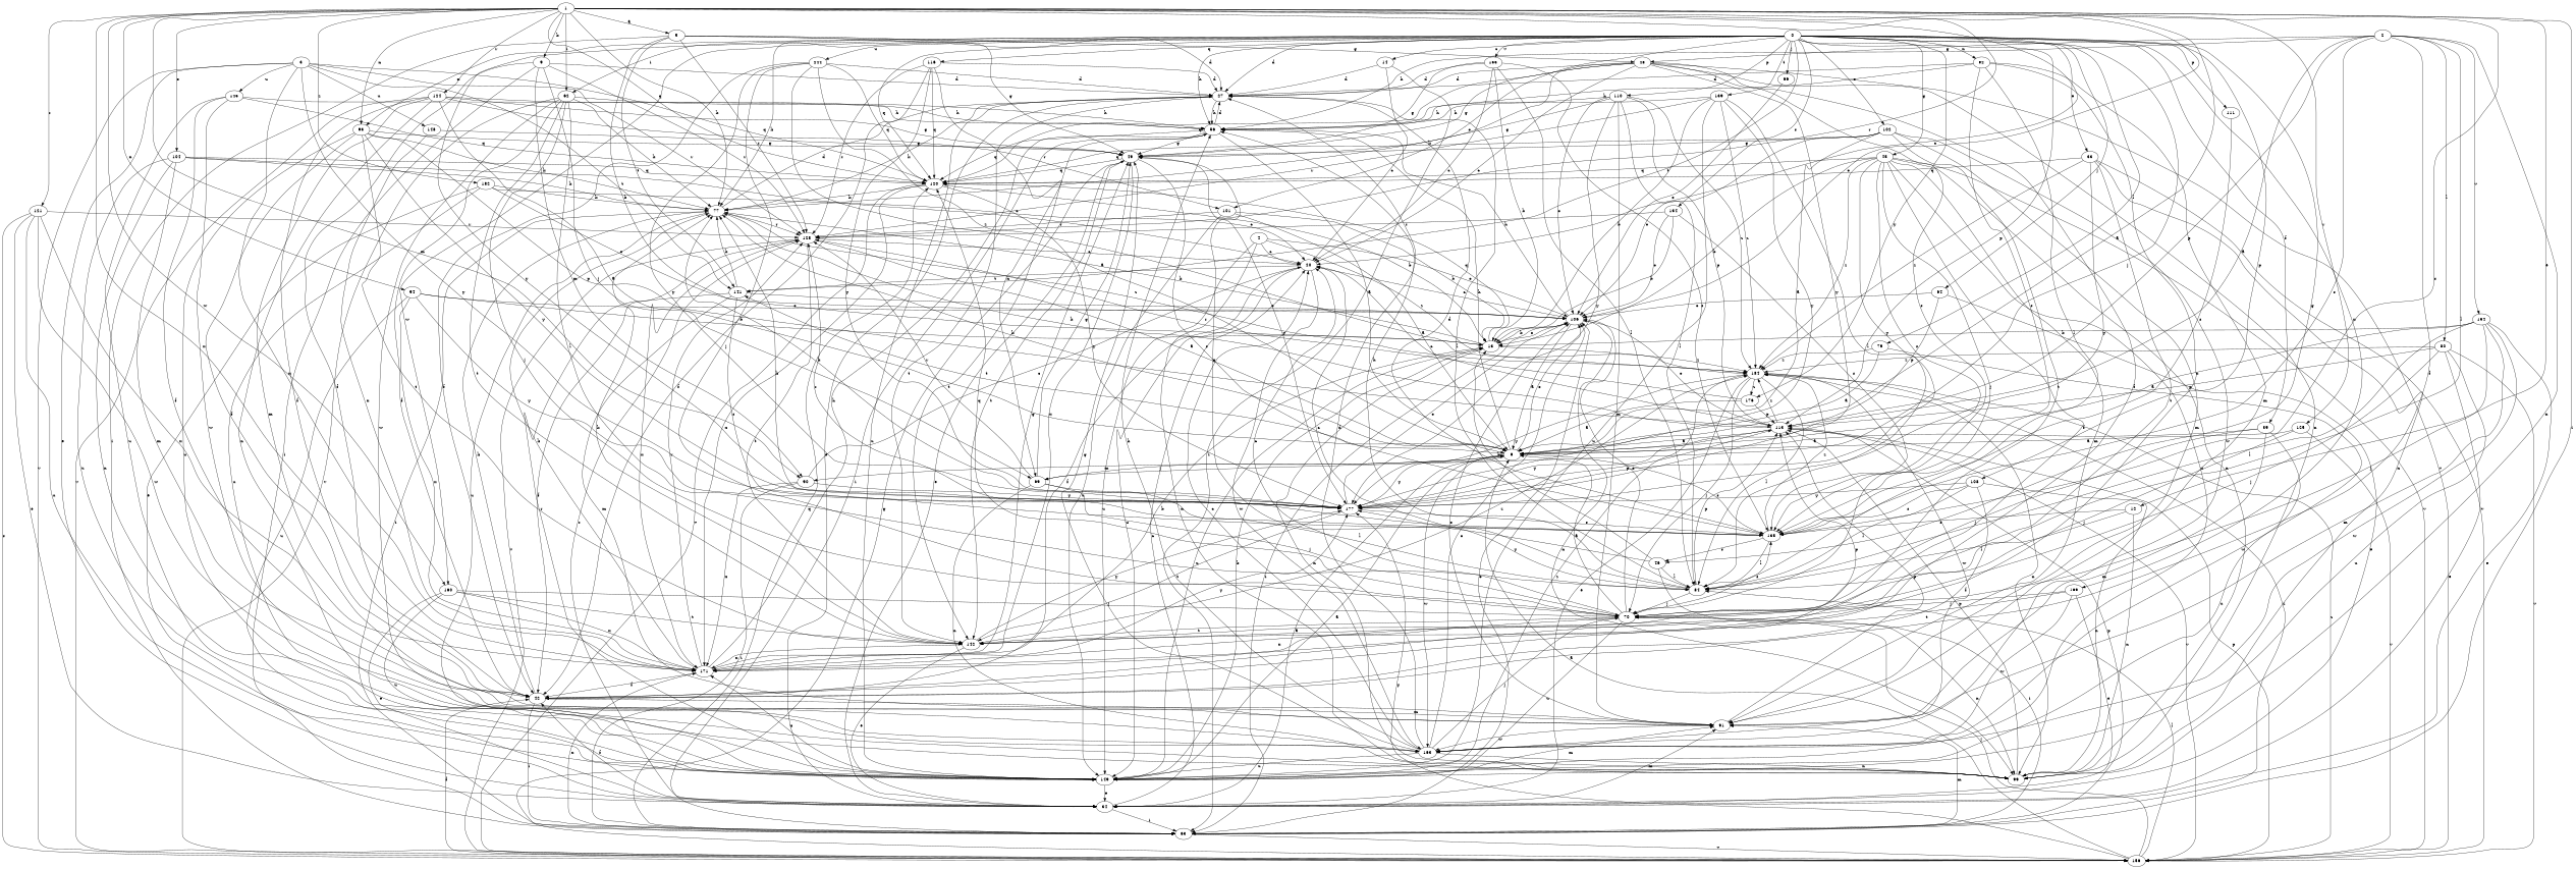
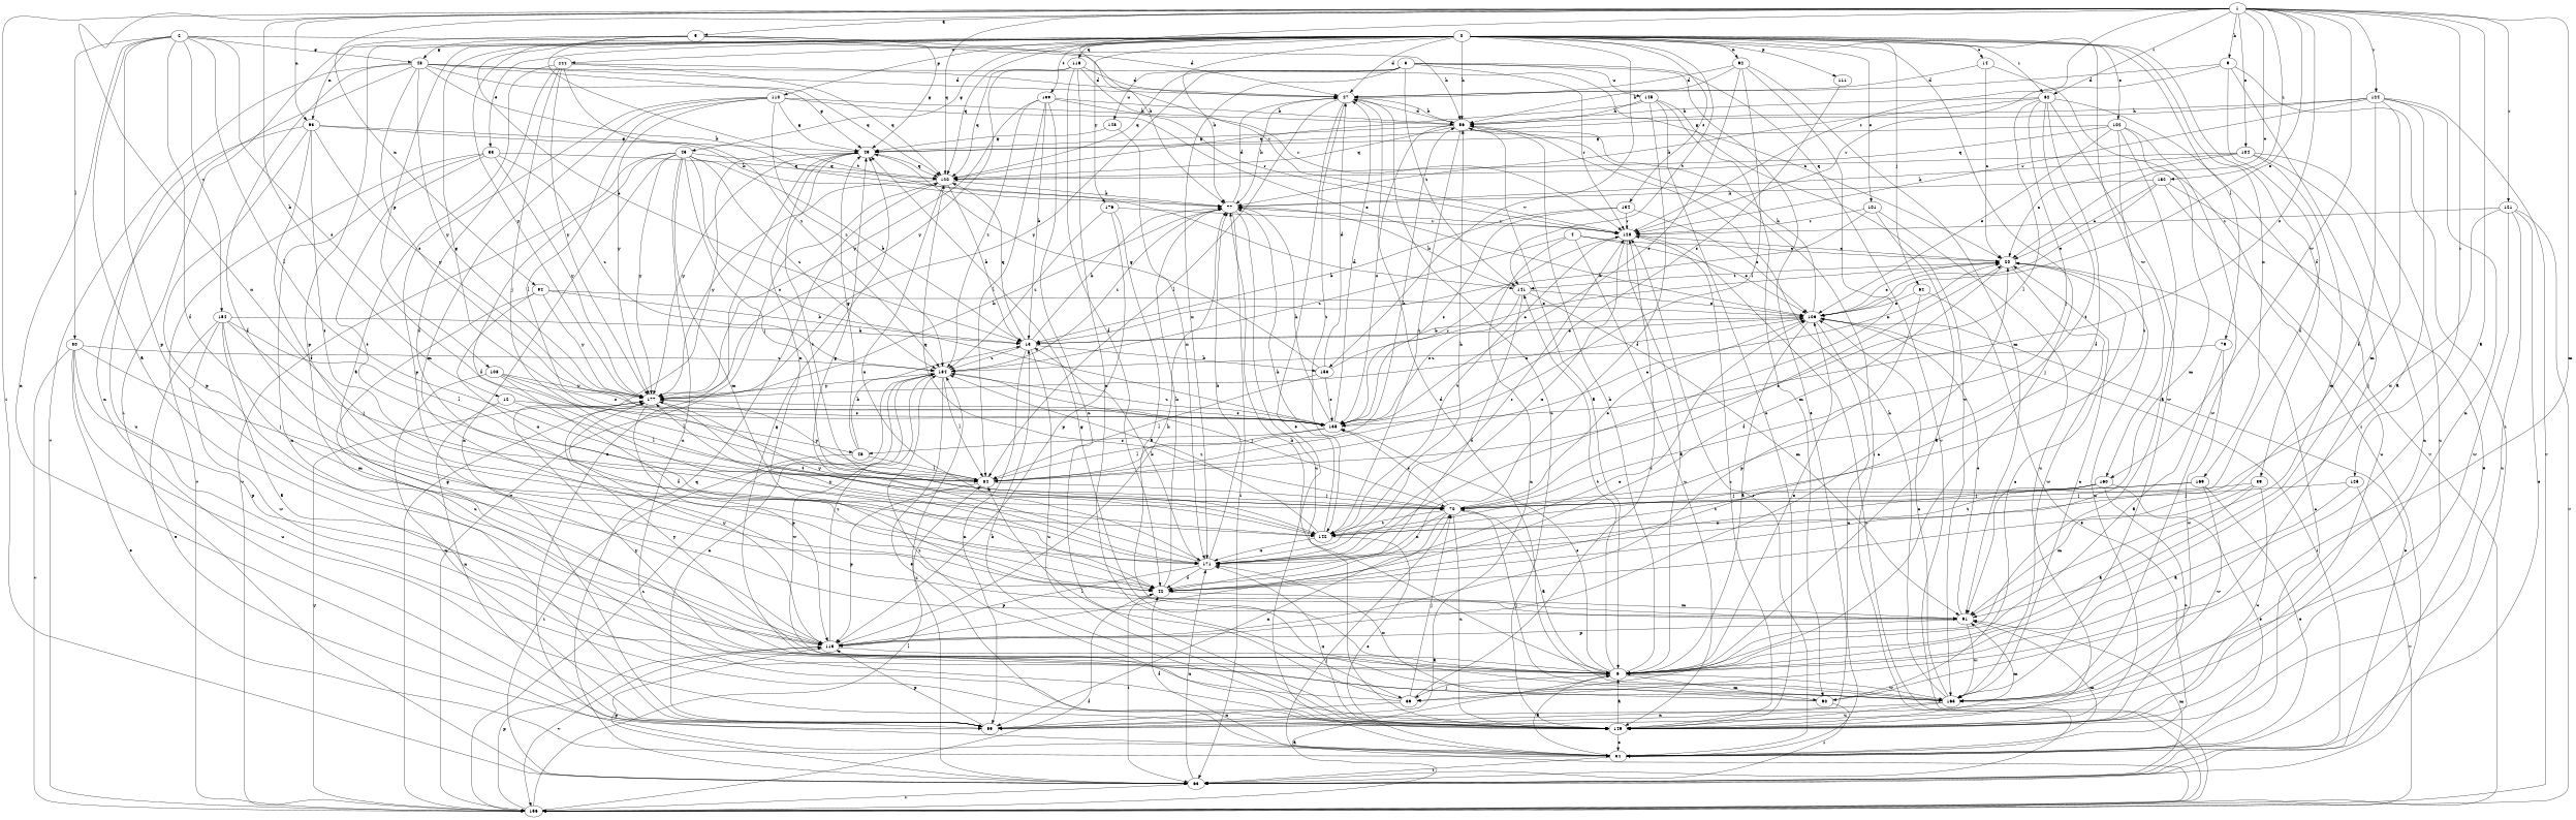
  strict digraph {
    0
    14
    27
    33
    39
    45
    46
    56
    62
    64
-   66
    69
    77
    79
    92
    93
    101
    102
    108
    110
    111
    113
    116
    120
    134
    139
    141
    n28 [label=244]
    153
    160
    169
    176
    177
    20
    63
    84
    34
    149
    142
    99
    156
    184
    6
    91
    70
    135
    42
    13
    49
    163
    106
    128
    171
    1
    5
    9
    12
    90
    94
    104
    121
    124
    125
    182
    48
    2
    80
    154
    3
    145
    148
    4
    0 -> 14 [label=c]
    0 -> 27 [label=d]
    0 -> 33 [label=e]
    0 -> 39 [label=f]
    0 -> 45 [label=g]
    0 -> 46 [label=g]
    0 -> 56 [label=h]
    0 -> 62 [label=i]
    0 -> 64 [label=j]
-   0 -> 66 [label=j]
    0 -> 69 [label=j]
    0 -> 77 [label=k]
    0 -> 79 [label=l]
    0 -> 92 [label=n]
    0 -> 93 [label=n]
    0 -> 101 [label=o]
    0 -> 102 [label=o]
    0 -> 108 [label=p]
    0 -> 110 [label=p]
    0 -> 111 [label=p]
    0 -> 113 [label=p]
    0 -> 116 [label=q]
    0 -> 120 [label=q]
    0 -> 134 [label=s]
    0 -> 139 [label=t]
    0 -> 141 [label=t]
    0 -> n28 [label=u]
    0 -> 153 [label=v]
    0 -> 160 [label=w]
    0 -> 169 [label=x]
    0 -> 176 [label=y]
    0 -> 177 [label=y]
    14 -> 27 [label=d]
    14 -> 20 [label=c]
    14 -> 63 [label=i]
    27 -> 56 [label=h]
    27 -> 77 [label=k]
    27 -> 84 [label=l]
    27 -> 34 [label=e]
    27 -> 149 [label=u]
    27 -> 142 [label=t]
    33 -> 120 [label=q]
    33 -> 177 [label=y]
    33 -> 142 [label=t]
    33 -> 99 [label=n]
    33 -> 156 [label=v]
    33 -> 184 [label=z]
    39 -> 149 [label=u]
    39 -> 6 [label=a]
    39 -> 91 [label=m]
    39 -> 70 [label=j]
    45 -> 120 [label=q]
    45 -> 177 [label=y]
    45 -> 149 [label=u]
    45 -> 99 [label=n]
    45 -> 156 [label=v]
    45 -> 184 [label=z]
    45 -> 91 [label=m]
    45 -> 70 [label=j]
    45 -> 135 [label=s]
    45 -> 42 [label=f]
    45 -> 13 [label=b]
    46 -> 63 [label=i]
    46 -> 84 [label=l]
    46 -> 13 [label=b]
    46 -> 49 [label=g]
    56 -> 27 [label=d]
    56 -> 120 [label=q]
    56 -> 63 [label=i]
    56 -> 142 [label=t]
    56 -> 6 [label=a]
-   49 -> 135 [label=s]
+   56 -> 135 [label=s]
    56 -> 49 [label=g]
    62 -> 56 [label=h]
    62 -> 77 [label=k]
    62 -> 84 [label=l]
    62 -> 142 [label=t]
    62 -> 156 [label=v]
    62 -> 70 [label=j]
    62 -> 42 [label=f]
    62 -> 163 [label=w]
    64 -> 113 [label=p]
    64 -> 34 [label=e]
    64 -> 106 [label=o]
-   66 -> 106 [label=o]
    69 -> 84 [label=l]
    69 -> 99 [label=n]
    69 -> 70 [label=j]
    69 -> 49 [label=g]
    69 -> 128 [label=r]
    77 -> 27 [label=d]
    77 -> 63 [label=i]
    77 -> 149 [label=u]
    77 -> 184 [label=z]
    77 -> 128 [label=r]
    79 -> 184 [label=z]
    79 -> 6 [label=a]
    79 -> 163 [label=w]
    92 -> 27 [label=d]
    92 -> 56 [label=h]
    92 -> 84 [label=l]
    92 -> 91 [label=m]
    92 -> 135 [label=s]
    92 -> 171 [label=x]
    93 -> 77 [label=k]
    93 -> 113 [label=p]
    93 -> 177 [label=y]
    93 -> 149 [label=u]
    93 -> 142 [label=t]
    93 -> 42 [label=f]
    93 -> 49 [label=g]
    101 -> 149 [label=u]
    101 -> 6 [label=a]
    101 -> 13 [label=b]
    101 -> 128 [label=r]
    102 -> 120 [label=q]
    102 -> 142 [label=t]
    102 -> 6 [label=a]
    102 -> 91 [label=m]
    102 -> 49 [label=g]
    102 -> 163 [label=w]
    102 -> 106 [label=o]
    108 -> 177 [label=y]
    108 -> 84 [label=l]
    108 -> 99 [label=n]
    108 -> 135 [label=s]
    108 -> 42 [label=f]
    110 -> 56 [label=h]
    110 -> 113 [label=p]
    110 -> 177 [label=y]
    110 -> 84 [label=l]
    110 -> 184 [label=z]
    110 -> 91 [label=m]
    110 -> 49 [label=g]
    110 -> 106 [label=o]
    111 -> 135 [label=s]
    113 -> 77 [label=k]
    113 -> 177 [label=y]
    113 -> 20 [label=c]
    113 -> 156 [label=v]
    113 -> 184 [label=z]
    113 -> 6 [label=a]
    113 -> 106 [label=o]
    116 -> 27 [label=d]
    116 -> 69 [label=n]
    116 -> 120 [label=q]
    116 -> 177 [label=y]
    116 -> 42 [label=f]
    116 -> 128 [label=r]
    120 -> 77 [label=k]
    120 -> 177 [label=y]
    120 -> 156 [label=v]
    120 -> 13 [label=b]
    120 -> 171 [label=x]
    134 -> 135 [label=s]
    134 -> 13 [label=b]
    134 -> 106 [label=o]
    134 -> 128 [label=r]
    139 -> 56 [label=h]
    139 -> 177 [label=y]
    139 -> 84 [label=l]
    139 -> 149 [label=u]
    139 -> 184 [label=z]
    139 -> 13 [label=b]
    139 -> 128 [label=r]
    141 -> 77 [label=k]
    141 -> 91 [label=m]
    141 -> 135 [label=s]
    141 -> 42 [label=f]
    141 -> 106 [label=o]
    n28 -> 27 [label=d]
    n28 -> 120 [label=q]
    n28 -> 177 [label=y]
    n28 -> 184 [label=z]
    n28 -> 6 [label=a]
    n28 -> 70 [label=j]
    n28 -> 42 [label=f]
    153 -> 27 [label=d]
    153 -> 20 [label=c]
    153 -> 84 [label=l]
    153 -> 135 [label=s]
-   153 -> 13 [label=b]
+   13 -> 153 [label=b]
    153 -> 49 [label=g]
    160 -> 34 [label=e]
    160 -> 149 [label=u]
    160 -> 142 [label=t]
    160 -> 70 [label=j]
    160 -> 171 [label=x]
    169 -> 34 [label=e]
    169 -> 142 [label=t]
    169 -> 70 [label=j]
    169 -> 163 [label=w]
    176 -> 113 [label=p]
-   184 -> 176 [label=z]
+   176 -> 184 [label=z]
    176 -> 6 [label=a]
    176 -> 128 [label=r]
    177 -> 77 [label=k]
    177 -> 113 [label=p]
    177 -> 142 [label=t]
    177 -> 135 [label=s]
    177 -> 106 [label=o]
    20 -> 141 [label=t]
    20 -> 149 [label=u]
    20 -> 42 [label=f]
    20 -> 163 [label=w]
    63 -> 113 [label=p]
    63 -> 120 [label=q]
    63 -> 156 [label=v]
    63 -> 184 [label=z]
    63 -> 91 [label=m]
    63 -> 106 [label=o]
    63 -> 171 [label=x]
    84 -> 56 [label=h]
    84 -> 113 [label=p]
    84 -> 177 [label=y]
    84 -> 20 [label=c]
    84 -> 70 [label=j]
    34 -> 20 [label=c]
    34 -> 63 [label=i]
    34 -> 6 [label=a]
    34 -> 91 [label=m]
    34 -> 42 [label=f]
    34 -> 128 [label=r]
    149 -> 34 [label=e]
    149 -> 184 [label=z]
    149 -> 6 [label=a]
    149 -> 91 [label=m]
    149 -> 13 [label=b]
    149 -> 128 [label=r]
    149 -> 171 [label=x]
    142 -> 77 [label=k]
    142 -> 177 [label=y]
    142 -> 34 [label=e]
    142 -> 184 [label=z]
    142 -> 171 [label=x]
    99 -> 113 [label=p]
    156 -> 113 [label=p]
    156 -> 177 [label=y]
    156 -> 84 [label=l]
    156 -> 184 [label=z]
    156 -> 6 [label=a]
    156 -> 70 [label=j]
    156 -> 42 [label=f]
    156 -> 49 [label=g]
    184 -> 177 [label=y]
    184 -> 84 [label=l]
    184 -> 34 [label=e]
    184 -> 99 [label=n]
    184 -> 70 [label=j]
    184 -> 163 [label=w]
    6 -> 56 [label=h]
    6 -> 69 [label=j]
    6 -> 77 [label=k]
    6 -> 141 [label=t]
    6 -> 177 [label=y]
    6 -> 135 [label=s]
    6 -> 163 [label=w]
    6 -> 106 [label=o]
    6 -> 90 [label=m]
    91 -> 113 [label=p]
    91 -> 163 [label=w]
    91 -> 106 [label=o]
    70 -> 120 [label=q]
    70 -> 20 [label=c]
    70 -> 149 [label=u]
    70 -> 142 [label=t]
    70 -> 99 [label=n]
    70 -> 6 [label=a]
    70 -> 135 [label=s]
    70 -> 106 [label=o]
    70 -> 171 [label=x]
    135 -> 27 [label=d]
    135 -> 46 [label=s]
    135 -> 77 [label=k]
    135 -> 84 [label=l]
    135 -> 184 [label=z]
    135 -> 128 [label=r]
    42 -> 77 [label=k]
    42 -> 63 [label=i]
    42 -> 91 [label=m]
    13 -> 77 [label=k]
    13 -> 120 [label=q]
    13 -> 149 [label=u]
    13 -> 99 [label=n]
    13 -> 184 [label=z]
    13 -> 106 [label=o]
    49 -> 120 [label=q]
    49 -> 177 [label=y]
    49 -> 34 [label=e]
    49 -> 142 [label=t]
    49 -> 171 [label=x]
    163 -> 27 [label=d]
    163 -> 56 [label=h]
    163 -> 20 [label=c]
    163 -> 149 [label=u]
    163 -> 99 [label=n]
    163 -> 70 [label=j]
    163 -> 49 [label=g]
    163 -> 106 [label=o]
    106 -> 56 [label=h]
    106 -> 20 [label=c]
    106 -> 63 [label=i]
    106 -> 99 [label=n]
    106 -> 6 [label=a]
    106 -> 13 [label=b]
    128 -> 20 [label=c]
    128 -> 142 [label=t]
    128 -> 156 [label=v]
    128 -> 6 [label=a]
    128 -> 171 [label=x]
    171 -> 56 [label=h]
    171 -> 77 [label=k]
    171 -> 113 [label=p]
    171 -> 177 [label=y]
    171 -> 42 [label=f]
    171 -> 13 [label=b]
    171 -> 49 [label=g]
    171 -> 128 [label=r]
    1 -> 62 [label=i]
    1 -> 77 [label=k]
    1 -> 93 [label=n]
    1 -> 120 [label=q]
    1 -> 160 [label=w]
    1 -> 20 [label=c]
    1 -> 63 [label=i]
    1 -> 6 [label=a]
    1 -> 135 [label=s]
    1 -> 106 [label=o]
    1 -> 128 [label=r]
    1 -> 171 [label=x]
    1 -> 5 [label=a]
    1 -> 9 [label=b]
-   1 -> 12 [label=e]
+   1 -> 12 [label=b]
    1 -> 90 [label=m]
    1 -> 94 [label=n]
    1 -> 104 [label=o]
    1 -> 121 [label=r]
    1 -> 124 [label=r]
    1 -> 125 [label=r]
    1 -> 182 [label=z]
    5 -> 27 [label=d]
    5 -> 141 [label=t]
    5 -> 63 [label=i]
    5 -> 13 [label=b]
    5 -> 49 [label=g]
    5 -> 128 [label=r]
    5 -> 48 [label=g]
    9 -> 27 [label=d]
    9 -> 69 [label=j]
    9 -> 63 [label=i]
    9 -> 42 [label=f]
    9 -> 128 [label=r]
-   9 -> 90 [label=m]
+   145 -> 90 [label=m]
    12 -> 84 [label=l]
    12 -> 99 [label=n]
    12 -> 135 [label=s]
    90 -> 177 [label=y]
    90 -> 20 [label=c]
    90 -> 63 [label=i]
    90 -> 171 [label=x]
    94 -> 177 [label=y]
    94 -> 149 [label=u]
    94 -> 13 [label=b]
    94 -> 106 [label=o]
    94 -> 171 [label=x]
    104 -> 77 [label=k]
    104 -> 120 [label=q]
    104 -> 20 [label=c]
    104 -> 149 [label=u]
    104 -> 99 [label=n]
    104 -> 91 [label=m]
    121 -> 34 [label=e]
    121 -> 149 [label=u]
-   121 -> 156 [label=s]
+   121 -> 156 [label=v]
    121 -> 163 [label=w]
    121 -> 128 [label=r]
    121 -> 171 [label=x]
    124 -> 56 [label=h]
    124 -> 99 [label=n]
    124 -> 156 [label=v]
    124 -> 6 [label=a]
    124 -> 91 [label=m]
    124 -> 42 [label=f]
    124 -> 49 [label=g]
-   124 -> 101 [label=r]
+   124 -> 128 [label=r]
    125 -> 156 [label=v]
    125 -> 6 [label=a]
    125 -> 70 [label=j]
    182 -> 77 [label=k]
    182 -> 20 [label=c]
    182 -> 34 [label=e]
    182 -> 149 [label=u]
    182 -> 106 [label=o]
    48 -> 27 [label=d]
    48 -> 77 [label=k]
    48 -> 120 [label=q]
    48 -> 177 [label=y]
    48 -> 20 [label=c]
    48 -> 99 [label=n]
    48 -> 156 [label=v]
    48 -> 135 [label=s]
    48 -> 42 [label=f]
    48 -> 49 [label=g]
    2 -> 56 [label=h]
    2 -> 113 [label=p]
    2 -> 84 [label=l]
    2 -> 99 [label=n]
    2 -> 6 [label=a]
    2 -> 135 [label=s]
    2 -> 42 [label=f]
    2 -> 48 [label=g]
    2 -> 80 [label=l]
    2 -> 154 [label=v]
    80 -> 113 [label=p]
    80 -> 34 [label=e]
    80 -> 149 [label=u]
    80 -> 156 [label=v]
    80 -> 184 [label=z]
    80 -> 70 [label=j]
    154 -> 84 [label=l]
    154 -> 34 [label=e]
    154 -> 6 [label=a]
    154 -> 91 [label=m]
    154 -> 70 [label=j]
    154 -> 13 [label=b]
    154 -> 163 [label=w]
    3 -> 120 [label=q]
    3 -> 141 [label=t]
    3 -> 177 [label=y]
    3 -> 34 [label=e]
    3 -> 156 [label=v]
    3 -> 128 [label=r]
    3 -> 171 [label=x]
    3 -> 145 [label=u]
    3 -> 148 [label=u]
    145 -> 56 [label=h]
    145 -> 120 [label=q]
    145 -> 149 [label=u]
    145 -> 42 [label=f]
    145 -> 163 [label=w]
    148 -> 49 [label=g]
    148 -> 171 [label=x]
    4 -> 20 [label=c]
    4 -> 149 [label=u]
    4 -> 99 [label=n]
    4 -> 184 [label=z]
    4 -> 106 [label=o]
  }
